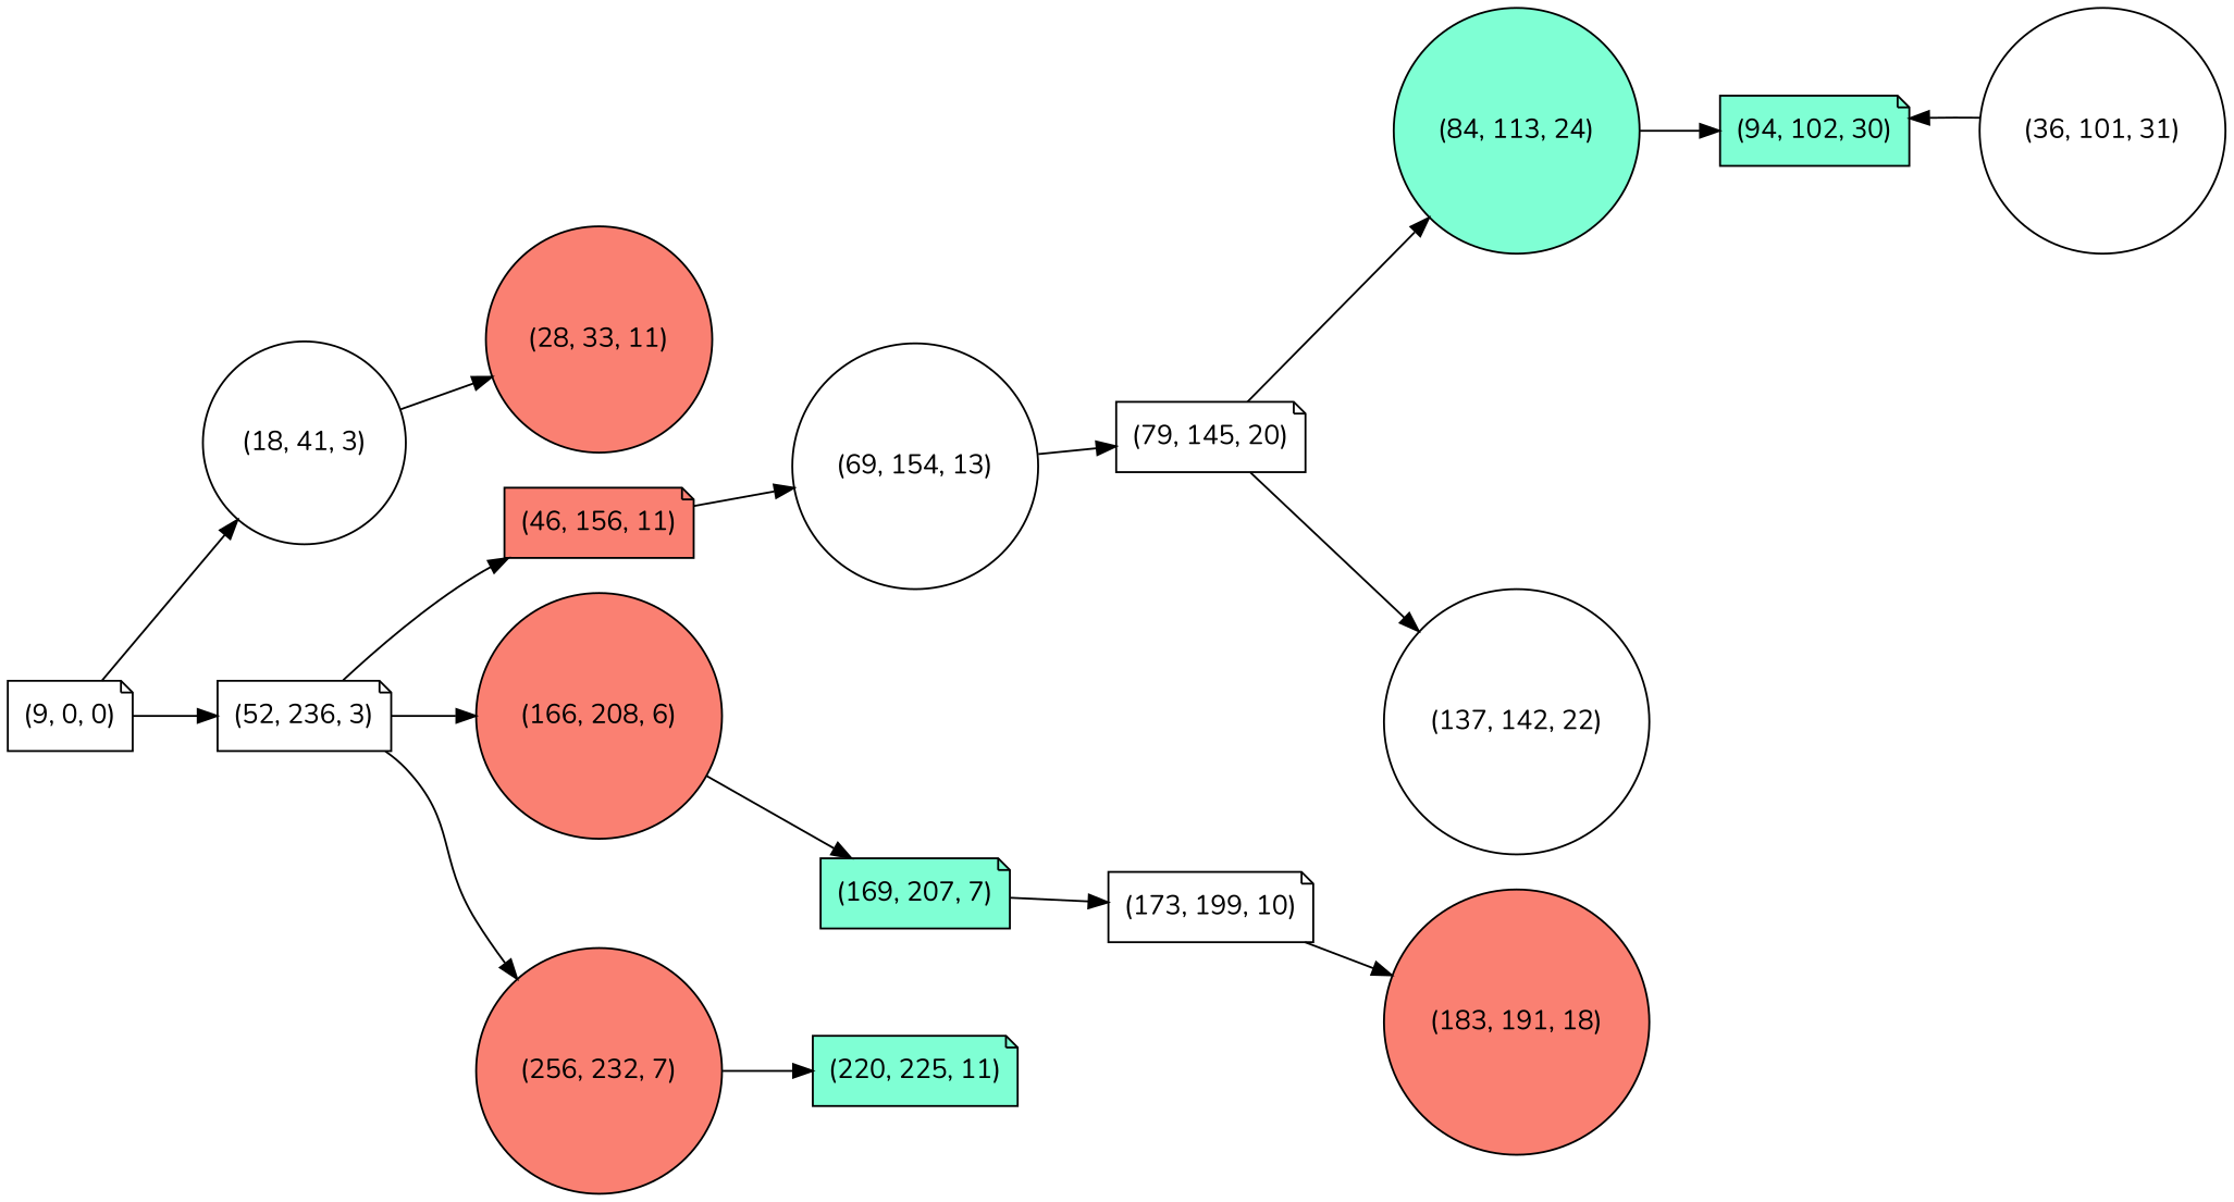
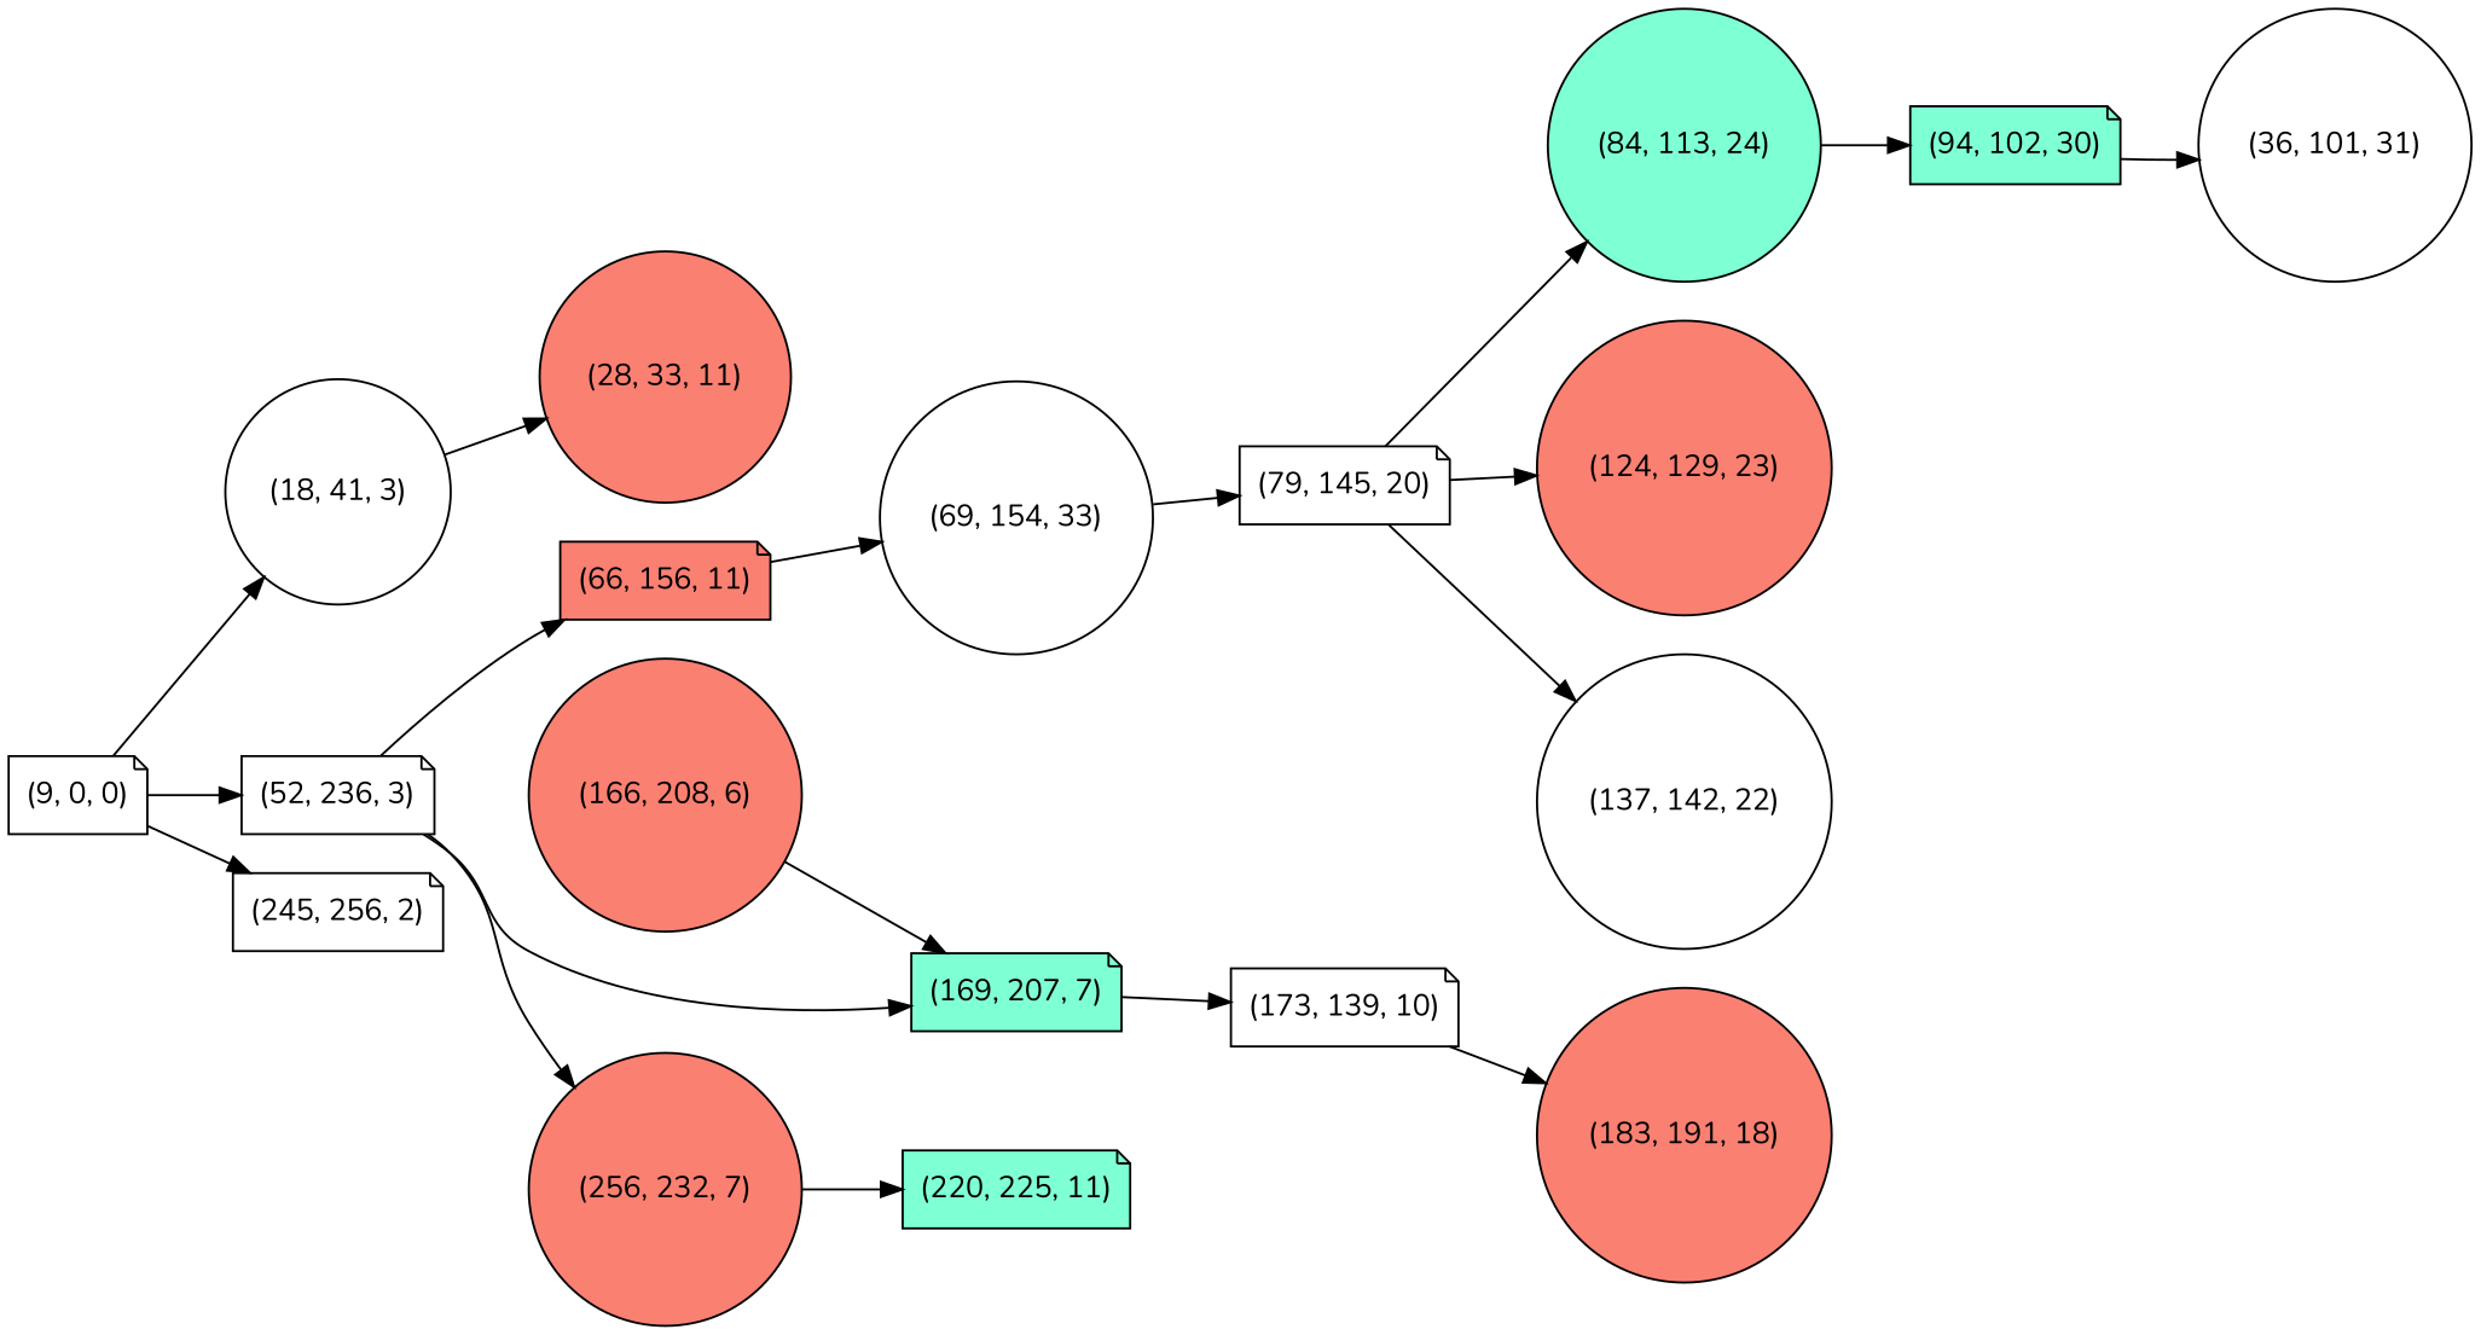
  digraph {
    fontname=Nunito
    rankdir=LR
    node [fillcolor=white fontname=Nunito shape=circle style=filled]
    edge [fontname=Nunito]
    n1 [label="(9, 0, 0)" shape=note]
    "(18, 41, 3)"
    "(52, 236, 3)" [shape=note]
+   "(245, 256, 2)" [shape=note]
    "(28, 33, 11)" [fillcolor=salmon]
-   "(66, 156, 11)" [fillcolor=salmon shape=note label="(46, 156, 11)"]
+   "(66, 156, 11)" [fillcolor=salmon shape=note]
    "(166, 208, 6)" [fillcolor=salmon]
    n8 [fillcolor=salmon label="(256, 232, 7)"]
-   "(69, 154, 13)"
+   "(69, 154, 13)" [label="(69, 154, 33)"]
    "(169, 207, 7)" [fillcolor=aquamarine shape=note]
    "(220, 225, 11)" [fillcolor=aquamarine shape=note]
    "(79, 145, 20)" [shape=note]
    "(84, 113, 24)" [fillcolor=aquamarine]
+   "(124, 129, 23)" [fillcolor=salmon]
    "(137, 142, 22)"
    "(94, 102, 30)" [fillcolor=aquamarine shape=note]
    n17 [label="(36, 101, 31)"]
-   "(173, 199, 10)" [shape=note]
+   "(173, 199, 10)" [shape=note label="(173, 139, 10)"]
    "(183, 191, 18)" [fillcolor=salmon]
    n1 -> "(18, 41, 3)"
    n1 -> "(52, 236, 3)"
+   n1 -> "(245, 256, 2)"
    "(18, 41, 3)" -> "(28, 33, 11)"
    "(52, 236, 3)" -> "(66, 156, 11)"
-   "(52, 236, 3)" -> "(166, 208, 6)"
+   "(52, 236, 3)" -> "(169, 207, 7)"
    "(52, 236, 3)" -> n8
    "(66, 156, 11)" -> "(69, 154, 13)"
    "(166, 208, 6)" -> "(169, 207, 7)"
    n8 -> "(220, 225, 11)"
    "(69, 154, 13)" -> "(79, 145, 20)"
    "(169, 207, 7)" -> "(173, 199, 10)"
    "(79, 145, 20)" -> "(84, 113, 24)"
+   "(79, 145, 20)" -> "(124, 129, 23)"
    "(79, 145, 20)" -> "(137, 142, 22)"
    "(84, 113, 24)" -> "(94, 102, 30)"
-   n17 -> "(94, 102, 30)"
+   "(94, 102, 30)" -> n17
    "(173, 199, 10)" -> "(183, 191, 18)"
  }
